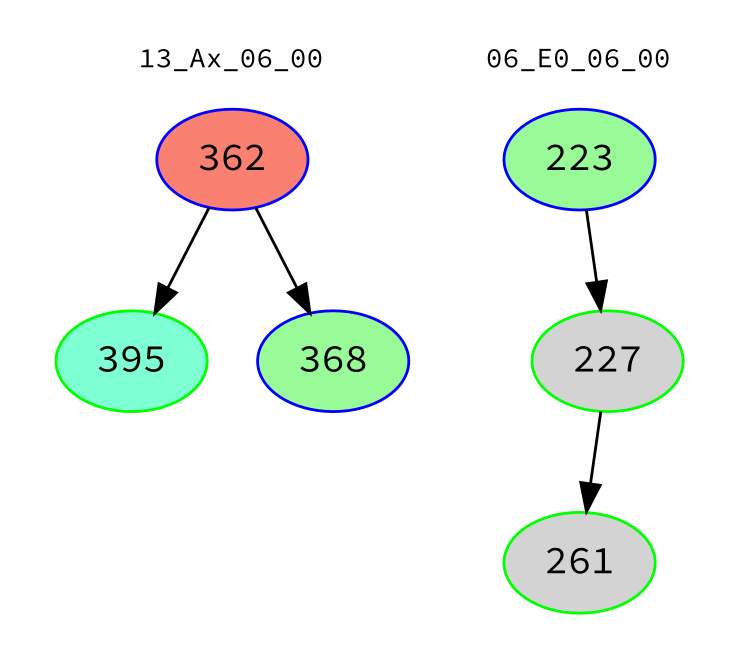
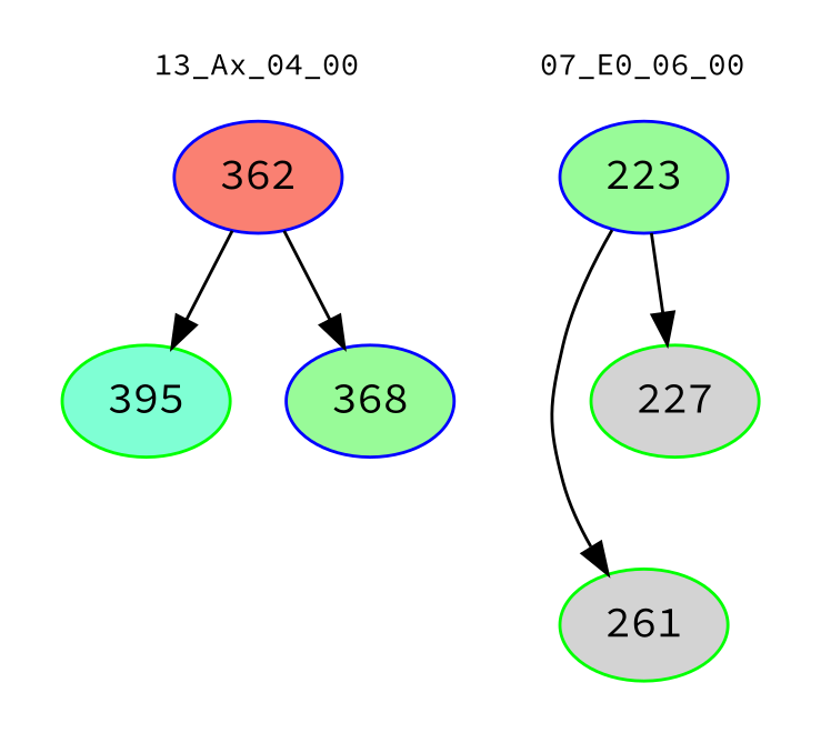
  digraph {
    fontname="Source Code Pro"
    node [color=blue fillcolor=palegreen fontname="Source Code Pro" style=filled]
    edge [color=black fontname="Source Code Pro"]
    n1 [fillcolor=salmon label=362]
    n2 [color=green fillcolor=aquamarine label=395]
    n3 [label=368]
    n4 [label=223]
    n5 [color=green fillcolor=lightgrey label=261]
    n6 [color=green fillcolor=lightgrey label=227]
    subgraph cluster_1 {
      color=white
      fontsize=10
-     label="13_Ax_06_00"
+     label="13_Ax_04_00"
      n1
      n2
      n3
    }
    subgraph cluster_2 {
      color=white
      fontsize=10
-     label="06_E0_06_00"
+     label="07_E0_06_00"
      n4
      n5
      n6
    }
    n1 -> n2
    n1 -> n3
-   n6 -> n5
+   n4 -> n5
    n4 -> n6
  }
